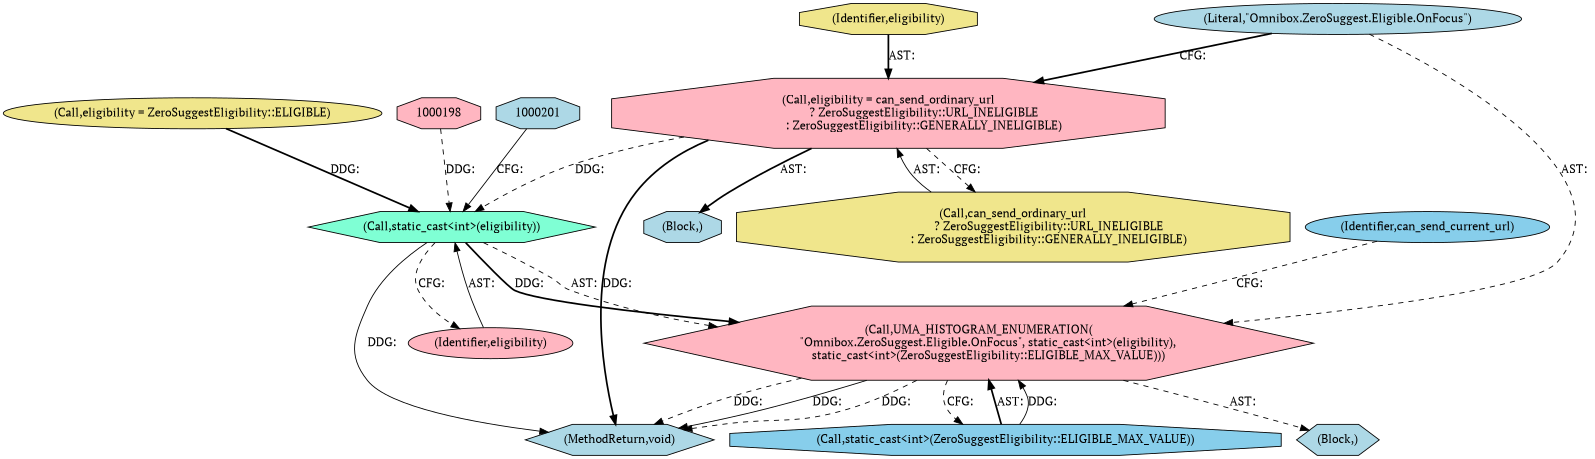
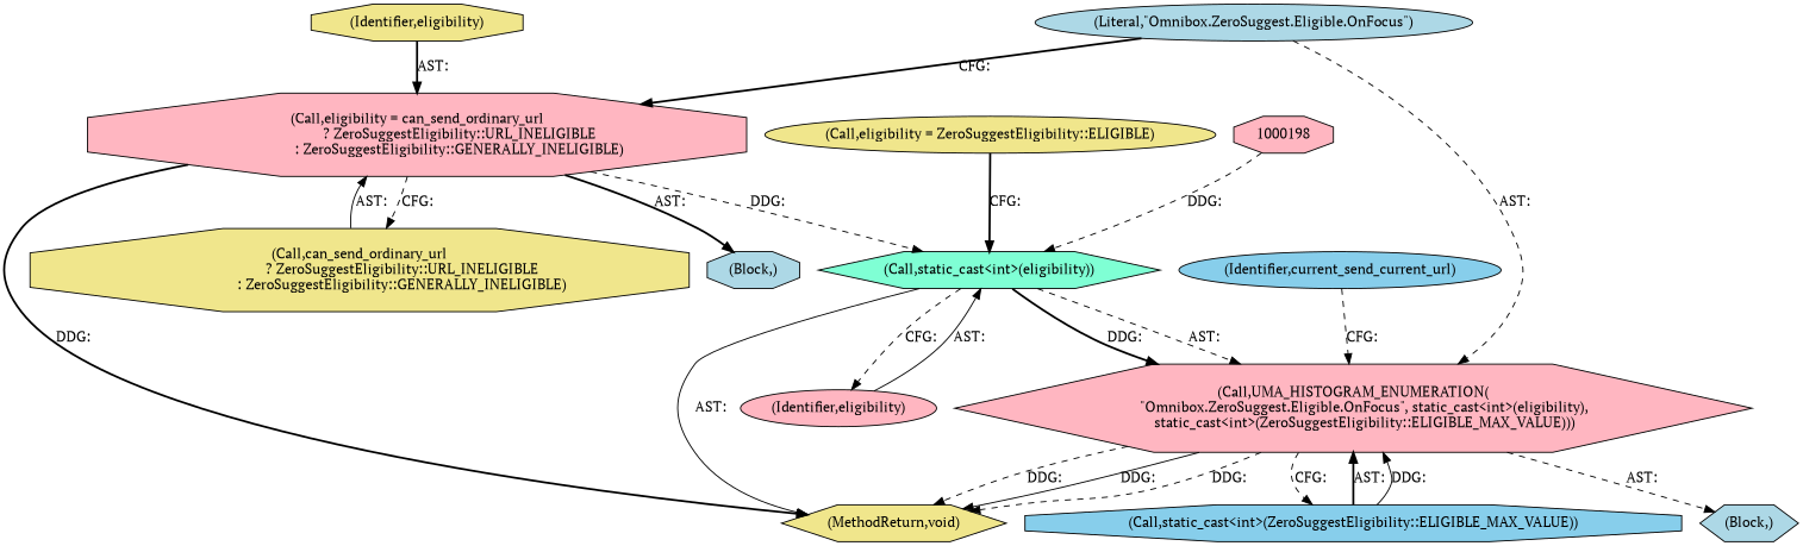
  digraph {
    fontname="PT Serif"
    node [fillcolor=lightblue fontname="PT Serif" shape=octagon style=filled]
    edge [fontname="PT Serif" style=dashed]
    n1 [fillcolor=lightpink label="(Call,eligibility = can_send_ordinary_url\n                      ? ZeroSuggestEligibility::URL_INELIGIBLE\n                      : ZeroSuggestEligibility::GENERALLY_INELIGIBLE)"]
    n2 [fillcolor=aquamarine label="(Call,static_cast<int>(eligibility))" shape=hexagon]
    n3 [fillcolor=khaki label="(Call,can_send_ordinary_url\n                      ? ZeroSuggestEligibility::URL_INELIGIBLE\n                      : ZeroSuggestEligibility::GENERALLY_INELIGIBLE)"]
    n4 [label="(Block,)"]
-   n5 [label="(MethodReturn,void)" shape=hexagon]
+   n5 [fillcolor=khaki label="(MethodReturn,void)" shape=hexagon]
    n6 [fillcolor=lightpink label="(Call,UMA_HISTOGRAM_ENUMERATION(\n      \"Omnibox.ZeroSuggest.Eligible.OnFocus\", static_cast<int>(eligibility),\n      static_cast<int>(ZeroSuggestEligibility::ELIGIBLE_MAX_VALUE)))" shape=hexagon]
    n7 [fillcolor=lightpink label="(Identifier,eligibility)" shape=ellipse]
    n8 [fillcolor=skyblue label="(Call,static_cast<int>(ZeroSuggestEligibility::ELIGIBLE_MAX_VALUE))"]
    n9 [label="(Block,)" shape=hexagon]
    n10 [label="(Literal,\"Omnibox.ZeroSuggest.Eligible.OnFocus\")" shape=ellipse]
    n11 [fillcolor=khaki label="(Identifier,eligibility)"]
    n12 [fillcolor=khaki label="(Call,eligibility = ZeroSuggestEligibility::ELIGIBLE)" shape=ellipse]
-   n13 [fillcolor=skyblue label="(Identifier,can_send_current_url)" shape=ellipse]
+   n13 [fillcolor=skyblue label="(Identifier,current_send_current_url)" shape=ellipse]
    1000198 [fillcolor=lightpink]
-   1000201
    n1 -> n2 [label="DDG: "]
    n1 -> n3 [label="CFG: "]
    n1 -> n4 [label="AST: " style=bold]
    n1 -> n5 [label="DDG: " style=bold]
-   n2 -> n5 [label="DDG: " style=solid]
+   n2 -> n5 [label="AST: " style=solid]
    n2 -> n6 [label="AST: "]
    n2 -> n6 [label="DDG: " style=bold]
    n2 -> n7 [label="CFG: "]
    n3 -> n1 [label="AST: " style=solid]
    n6 -> n5 [label="DDG: "]
    n6 -> n5 [label="DDG: " style=solid]
    n6 -> n5 [label="DDG: "]
    n6 -> n8 [label="CFG: "]
    n6 -> n9 [label="AST: "]
    n7 -> n2 [label="AST: " style=solid]
    n8 -> n6 [label="AST: " style=bold]
    n8 -> n6 [label="DDG: " style=solid]
    n10 -> n1 [label="CFG: " style=bold]
    n10 -> n6 [label="AST: "]
    n11 -> n1 [label="AST: " style=bold]
-   n12 -> n2 [label="DDG: " style=bold]
+   n12 -> n2 [label="CFG: " style=bold]
    n13 -> n6 [label="CFG: "]
    1000198 -> n2 [label="DDG: "]
-   1000201 -> n2 [label="CFG: " style=solid]
  }
